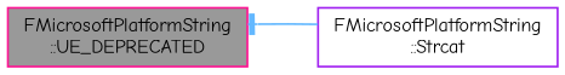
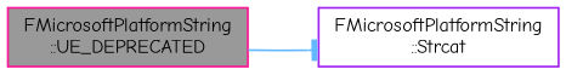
  digraph {
    rankdir=LR
    fontname="Comic Neue"
    node [fontname="Comic Neue" fontsize=10 shape=box style=filled]
    n1 [color=deeppink fillcolor=grey60 fontcolor=black height=0.2 label="FMicrosoftPlatformString\l::UE_DEPRECATED" width=0.4]
    n2 [color=purple fillcolor=white height=0.2 label="FMicrosoftPlatformString\l::Strcat" width=0.4]
-   n2 -> n1 [color=steelblue1 fontname="Comic Neue" fontsize=10 labelfontname=Helvetica labelfontsize=10 style=solid arrowhead=tee]
+   n1 -> n2 [color=steelblue1 fontname="Comic Neue" fontsize=10 labelfontname=Helvetica labelfontsize=10 style=solid arrowhead=tee]
  }
